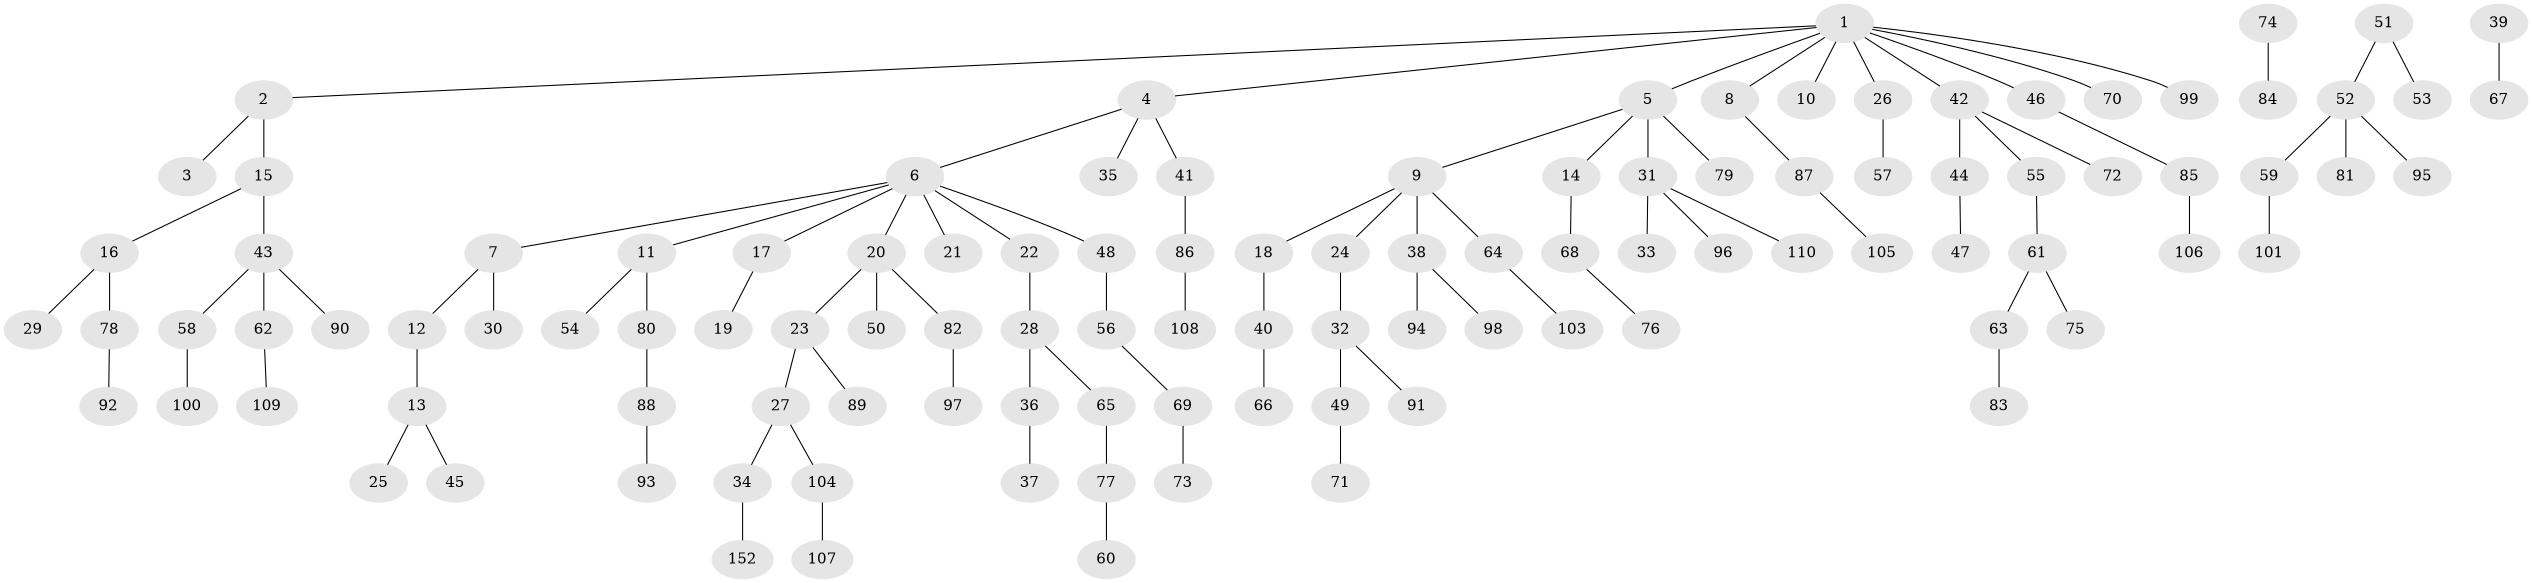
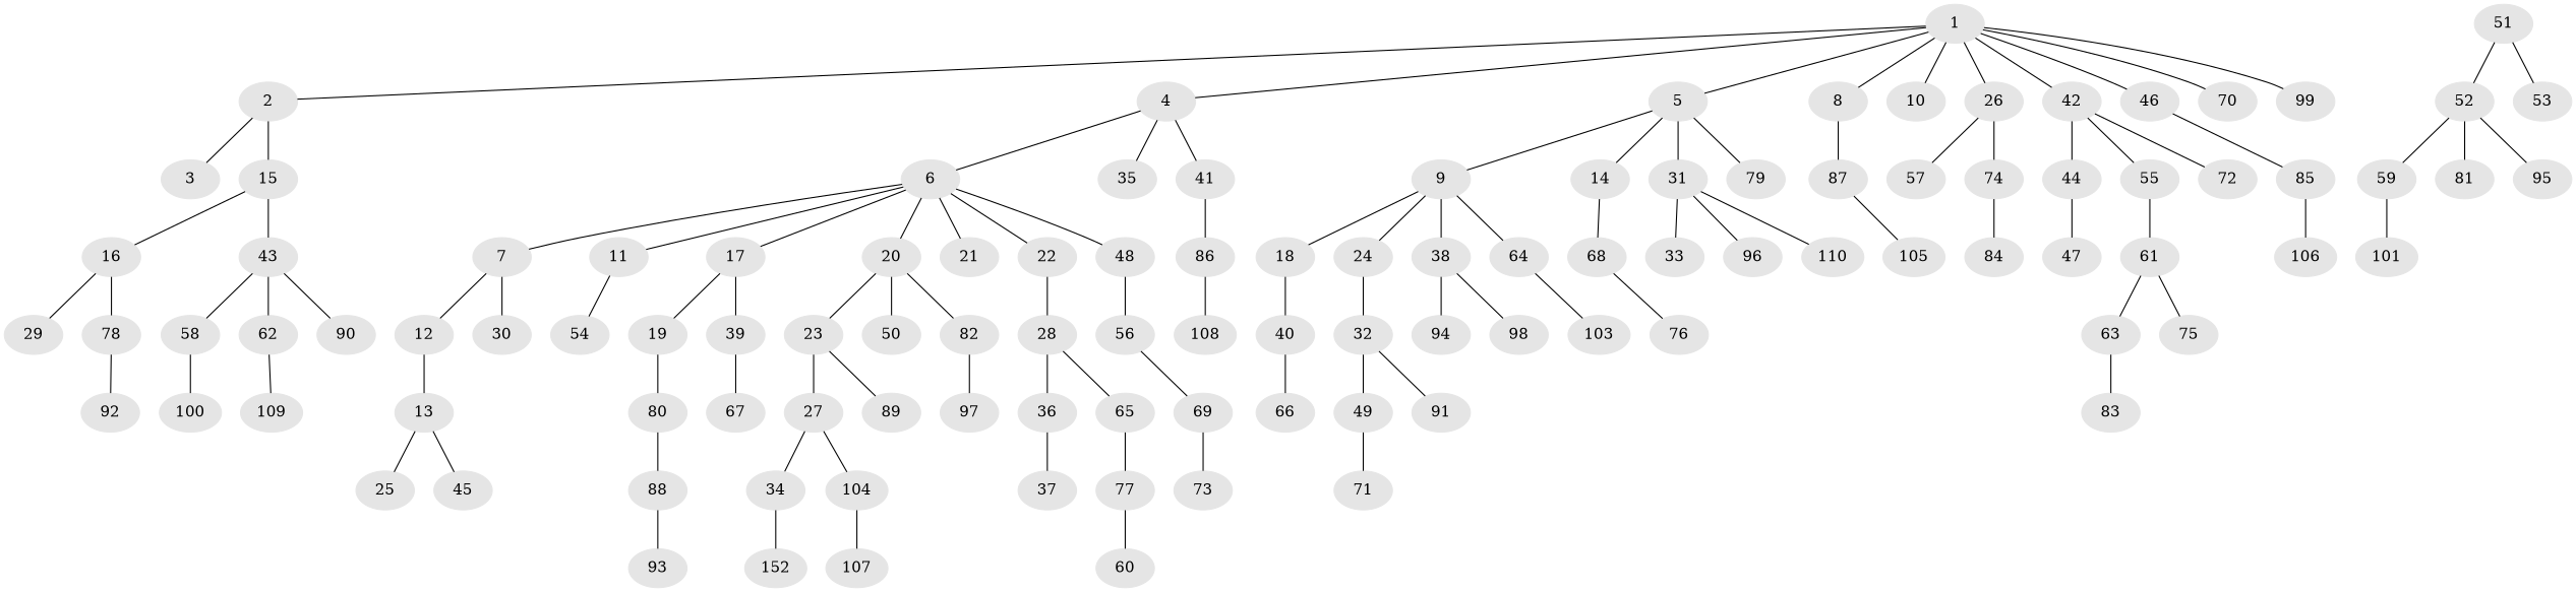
  graph {
    node [color=gray90 style=filled]
    1
    2
    4
    5
    8
    10
    26
    42
    46
    70
    99
    3
    15
    6
    35
    41
    9
    14
    31
    79
    87
    57
    74
    44
    55
    72
    85
    16
    43
    51
    52
    53
    7
    11
    17
    20
    21
    22
    48
    86
    18
    24
    38
    64
    68
    33
    96
    110
    12
    30
    54
    19
    39
    23
    50
    82
    28
    56
    13
    105
    40
    32
    94
    98
    103
    25
    45
    76
    29
    78
    58
    62
    90
    92
    80
    67
    66
    88
    27
    89
    97
    36
    65
    34
    104
    49
    91
    84
    n89 [label=152]
    107
    37
    77
    71
    108
    47
    61
    100
    109
    106
    69
    59
    81
    95
    101
    63
    75
    73
    83
    60
    93
    1 -- 2
    1 -- 4
    1 -- 5
    1 -- 8
    1 -- 10
    1 -- 26
    1 -- 42
    1 -- 46
    1 -- 70
    1 -- 99
    2 -- 3
    2 -- 15
    4 -- 6
    4 -- 35
    4 -- 41
    5 -- 9
    5 -- 14
    5 -- 31
    5 -- 79
    8 -- 87
    26 -- 57
+   26 -- 74
    42 -- 44
    42 -- 55
    42 -- 72
    46 -- 85
    15 -- 16
    15 -- 43
    6 -- 7
    6 -- 11
    6 -- 17
    6 -- 20
    6 -- 21
    6 -- 22
    6 -- 48
    41 -- 86
    9 -- 18
    9 -- 24
    9 -- 38
    9 -- 64
    14 -- 68
    31 -- 33
    31 -- 96
    31 -- 110
    87 -- 105
    74 -- 84
    44 -- 47
    55 -- 61
    85 -- 106
    16 -- 29
    16 -- 78
    43 -- 58
    43 -- 62
    43 -- 90
    51 -- 52
    51 -- 53
    52 -- 59
    52 -- 81
    52 -- 95
    7 -- 12
    7 -- 30
    11 -- 54
    17 -- 19
+   17 -- 39
    20 -- 23
    20 -- 50
    20 -- 82
    22 -- 28
    48 -- 56
    86 -- 108
    18 -- 40
    24 -- 32
    38 -- 94
    38 -- 98
    64 -- 103
    68 -- 76
    12 -- 13
-   11 -- 80
+   19 -- 80
    39 -- 67
    23 -- 27
    23 -- 89
    82 -- 97
    28 -- 36
    28 -- 65
    56 -- 69
    13 -- 25
    13 -- 45
    40 -- 66
    32 -- 49
    32 -- 91
    78 -- 92
    58 -- 100
    62 -- 109
    80 -- 88
    88 -- 93
    27 -- 34
    27 -- 104
    36 -- 37
    65 -- 77
    34 -- n89
    104 -- 107
    49 -- 71
    77 -- 60
    61 -- 63
    61 -- 75
    69 -- 73
    59 -- 101
    63 -- 83
  }
